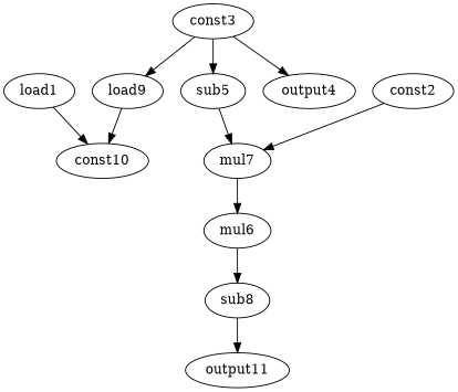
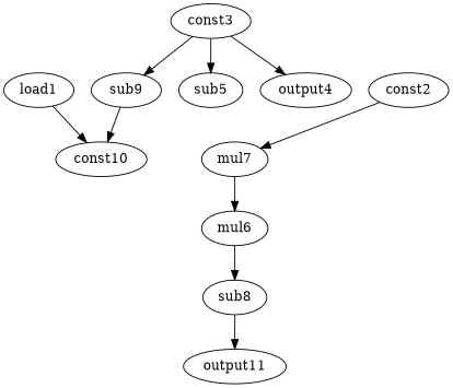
  digraph {
    node [opcode=sub]
    edge [operand=1]
    load1 [opcode=load]
    n2 [label=const10 opcode=store]
    mul6 [opcode=mul]
    sub8
    output11 [opcode=output]
    sub5
    mul7 [opcode=mul]
    const2 [opcode=const]
-   sub9 [label=load9]
+   sub9
    const3 [opcode=const]
    output4 [opcode=output]
    load1 -> n2
    mul6 -> sub8
    sub8 -> output11 [operand=0]
-   sub5 -> mul7
    mul7 -> mul6 [operand=0]
    const2 -> mul7 [operand=0]
    sub9 -> n2 [operand=0]
    const3 -> sub5
    const3 -> sub9
    const3 -> output4 [operand=0]
  }
